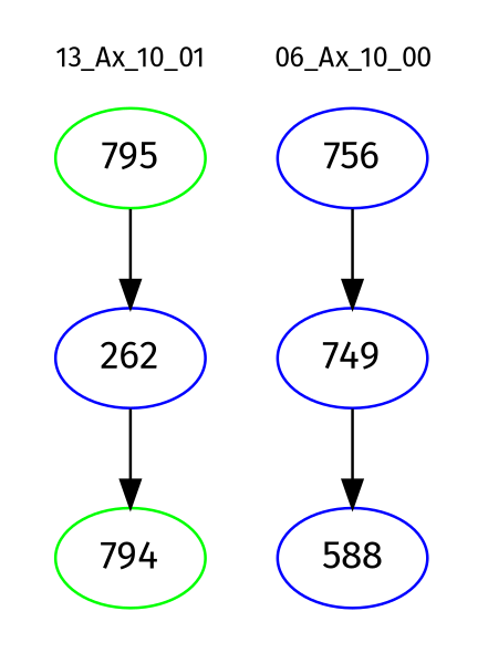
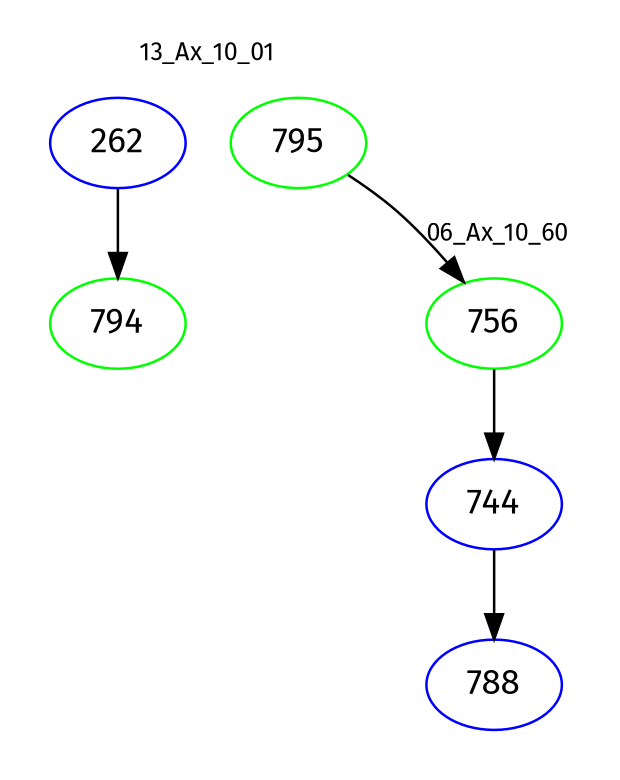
  digraph {
    fontname="Fira Sans"
    node [color=green fontname="Fira Sans"]
    edge [color=black fontname="Fira Sans"]
    n1 [label=795]
    n2 [color=blue label=262]
    n3 [label=794]
-   n4 [color=blue label=756]
-   n5 [color=blue label=749]
-   n6 [color=blue label=588]
+   n4 [label=756]
+   n5 [color=blue label=744]
+   n6 [color=blue label=788]
    subgraph cluster_1 {
      color=white
      fontsize=10
      label="13_Ax_10_01"
      n1
      n2
      n3
    }
    subgraph cluster_2 {
      color=white
      fontsize=10
-     label="06_Ax_10_00"
+     label="06_Ax_10_60"
      n4
      n5
      n6
    }
-   n1 -> n2
+   n1 -> n4
    n2 -> n3
    n4 -> n5
    n5 -> n6
  }
